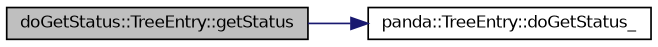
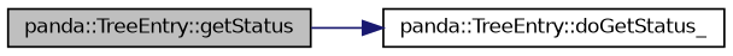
  digraph {
    rankdir=LR
    node [color=black fontname=Helvetica fontsize=10 shape=record style=filled]
-   n1 [fillcolor=grey75 fontcolor=black height=0.2 label="doGetStatus::TreeEntry::getStatus" width=0.4]
+   n1 [fillcolor=grey75 fontcolor=black height=0.2 label="panda::TreeEntry::getStatus" width=0.4]
    n2 [fillcolor=white height=0.2 label="panda::TreeEntry::doGetStatus_" width=0.4]
    n1 -> n2 [color=midnightblue fontname=Helvetica fontsize=10 labelfontname=Helvetica labelfontsize=10 style=solid]
  }
